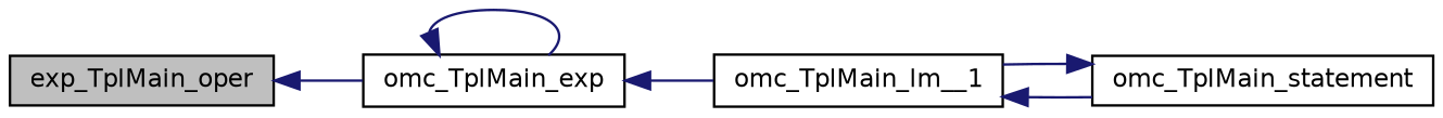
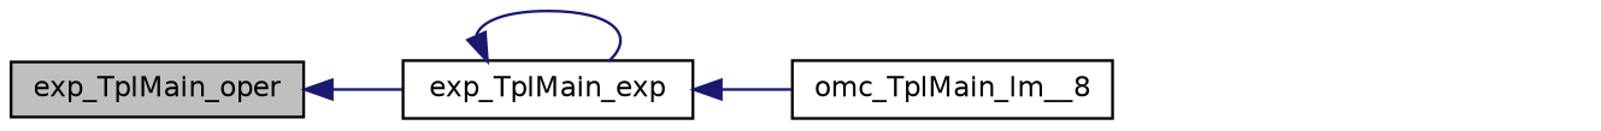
  digraph {
    rankdir=LR
    node [color=black fillcolor=white fontname=Helvetica fontsize=10 shape=record style=filled]
    edge [color=midnightblue dir=back fontname=Helvetica fontsize=10 labelfontname=Helvetica labelfontsize=10 style=solid]
    n1 [fillcolor=grey75 fontcolor=black height=0.2 label=exp_TplMain_oper width=0.4]
-   n2 [height=0.2 label=omc_TplMain_exp width=0.4]
-   n3 [height=0.2 label=omc_TplMain_lm__1 width=0.4]
-   n4 [height=0.2 label=omc_TplMain_statement width=0.4]
+   n2 [height=0.2 label=exp_TplMain_exp width=0.4]
+   n3 [height=0.2 label=omc_TplMain_lm__8 width=0.4]
    n1 -> n2
    n2 -> n2
    n2 -> n3
-   n3 -> n4
-   n4 -> n3
  }
